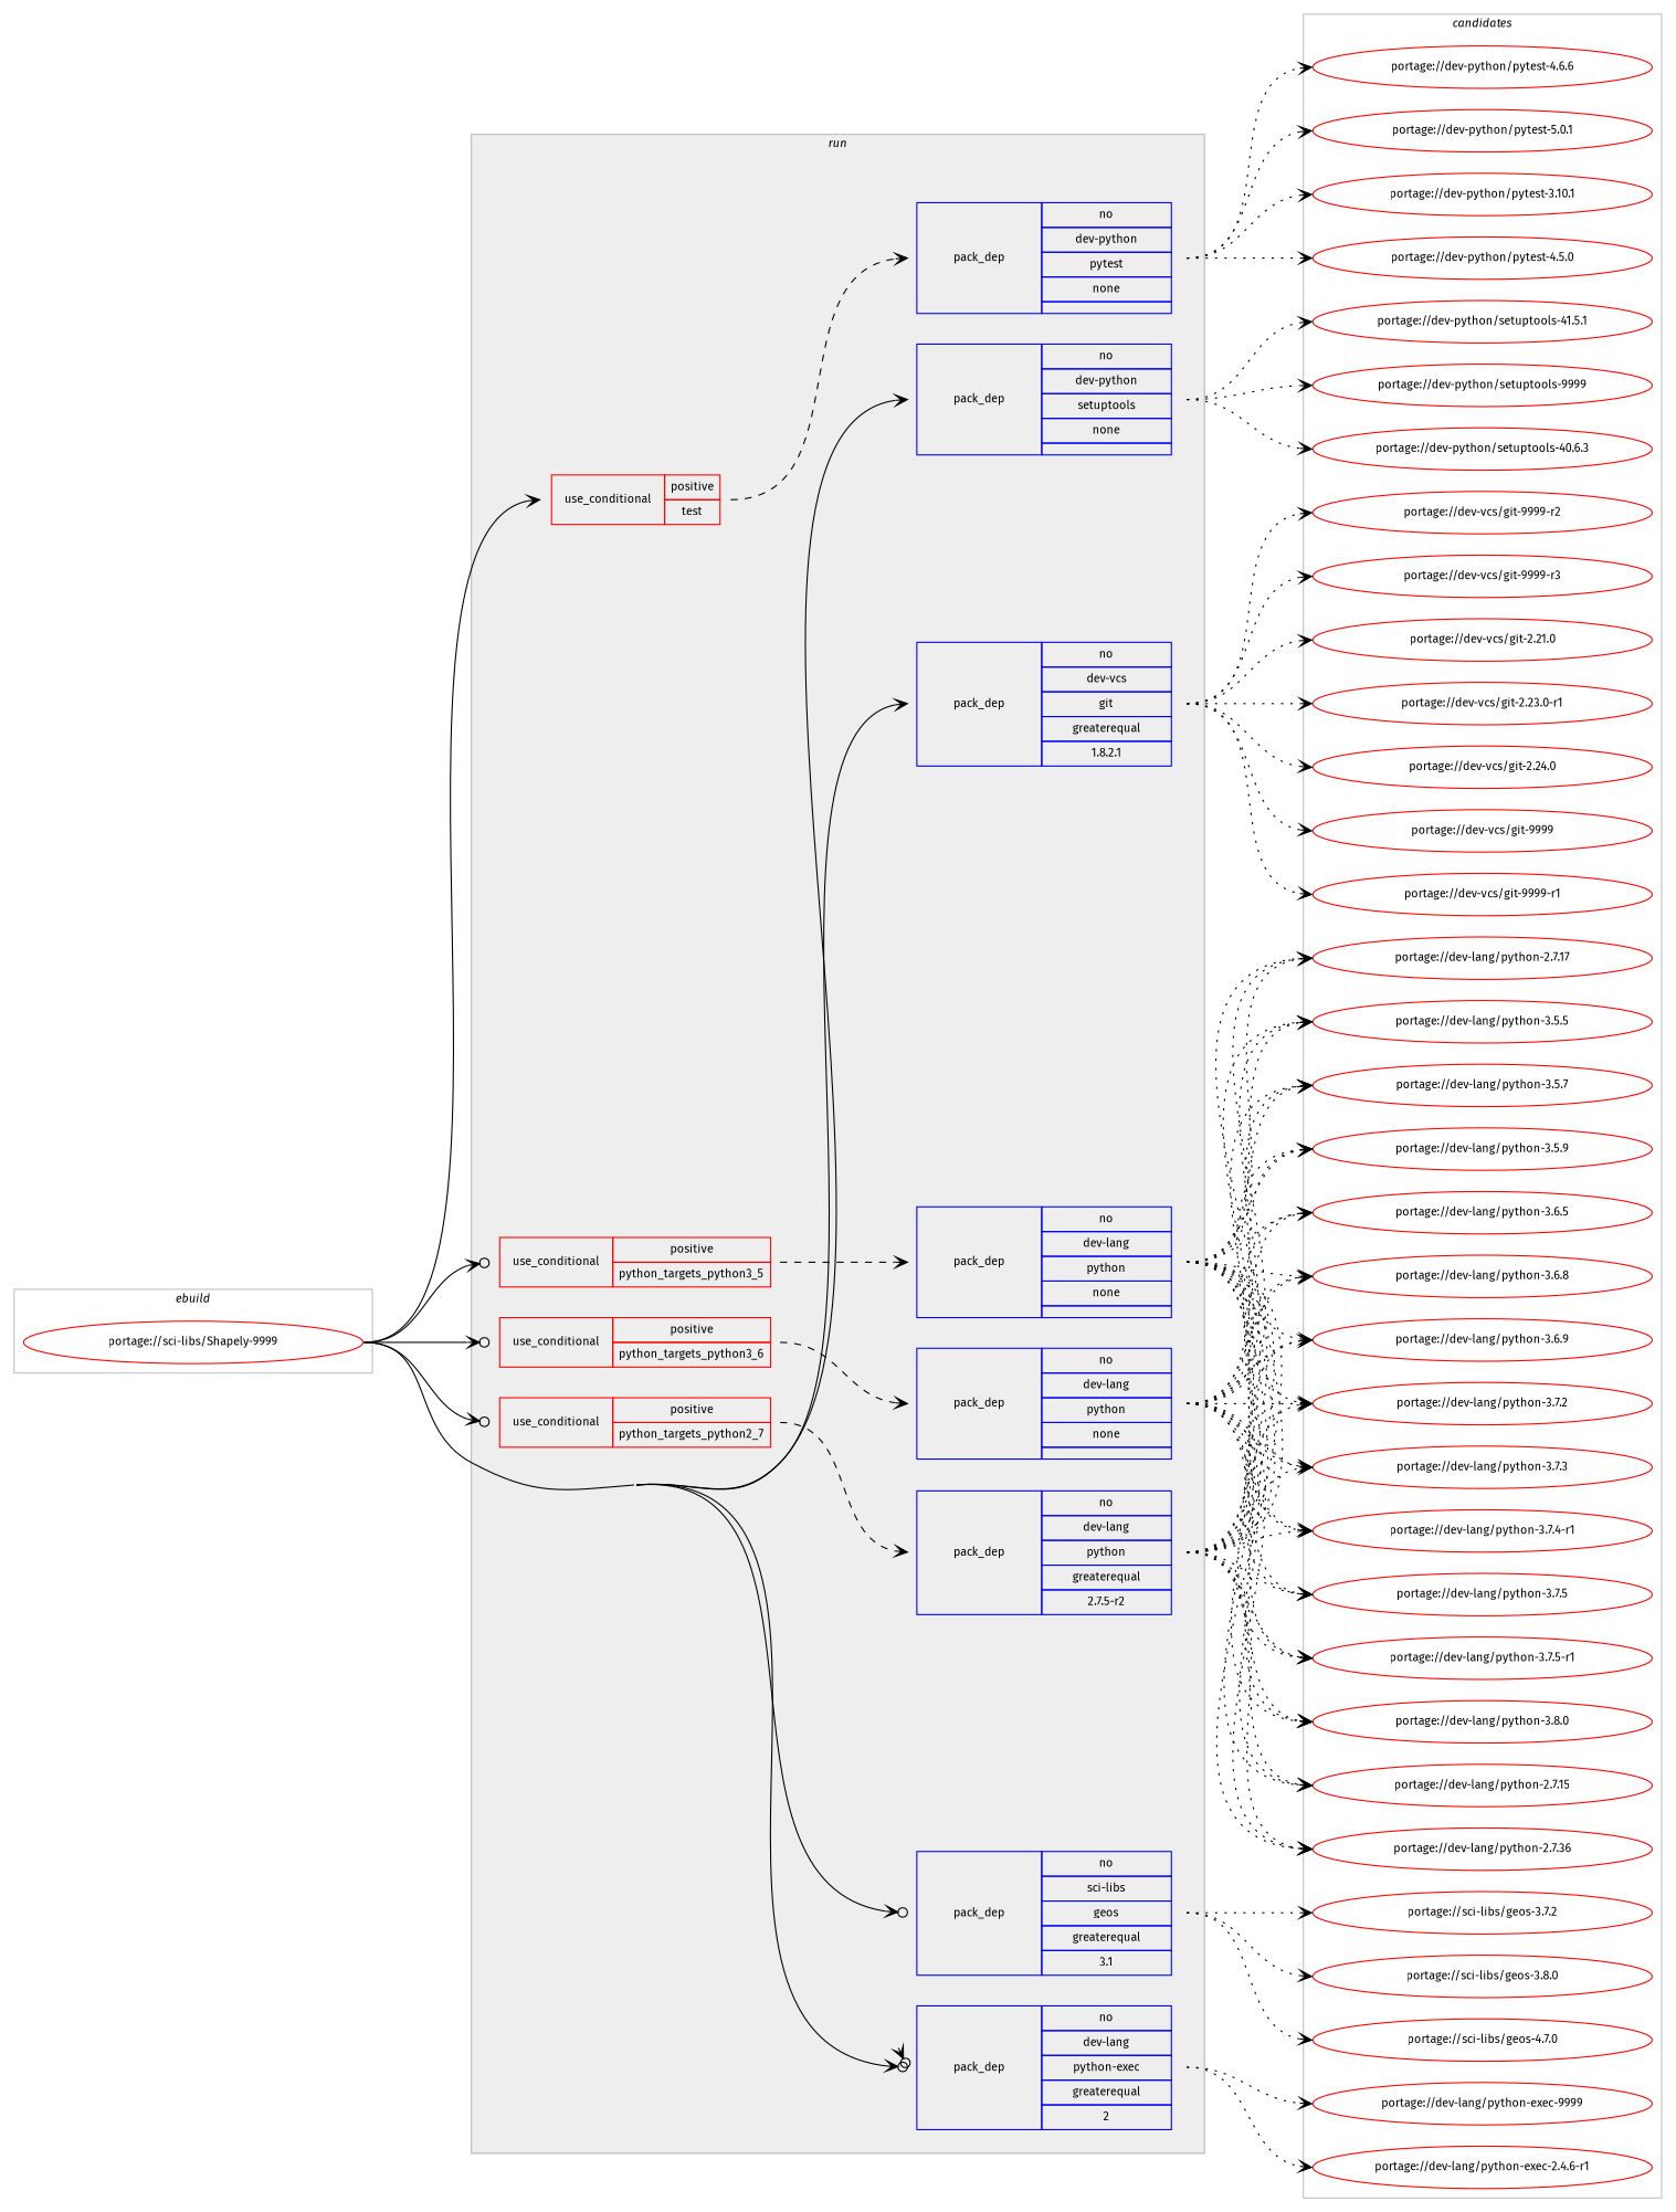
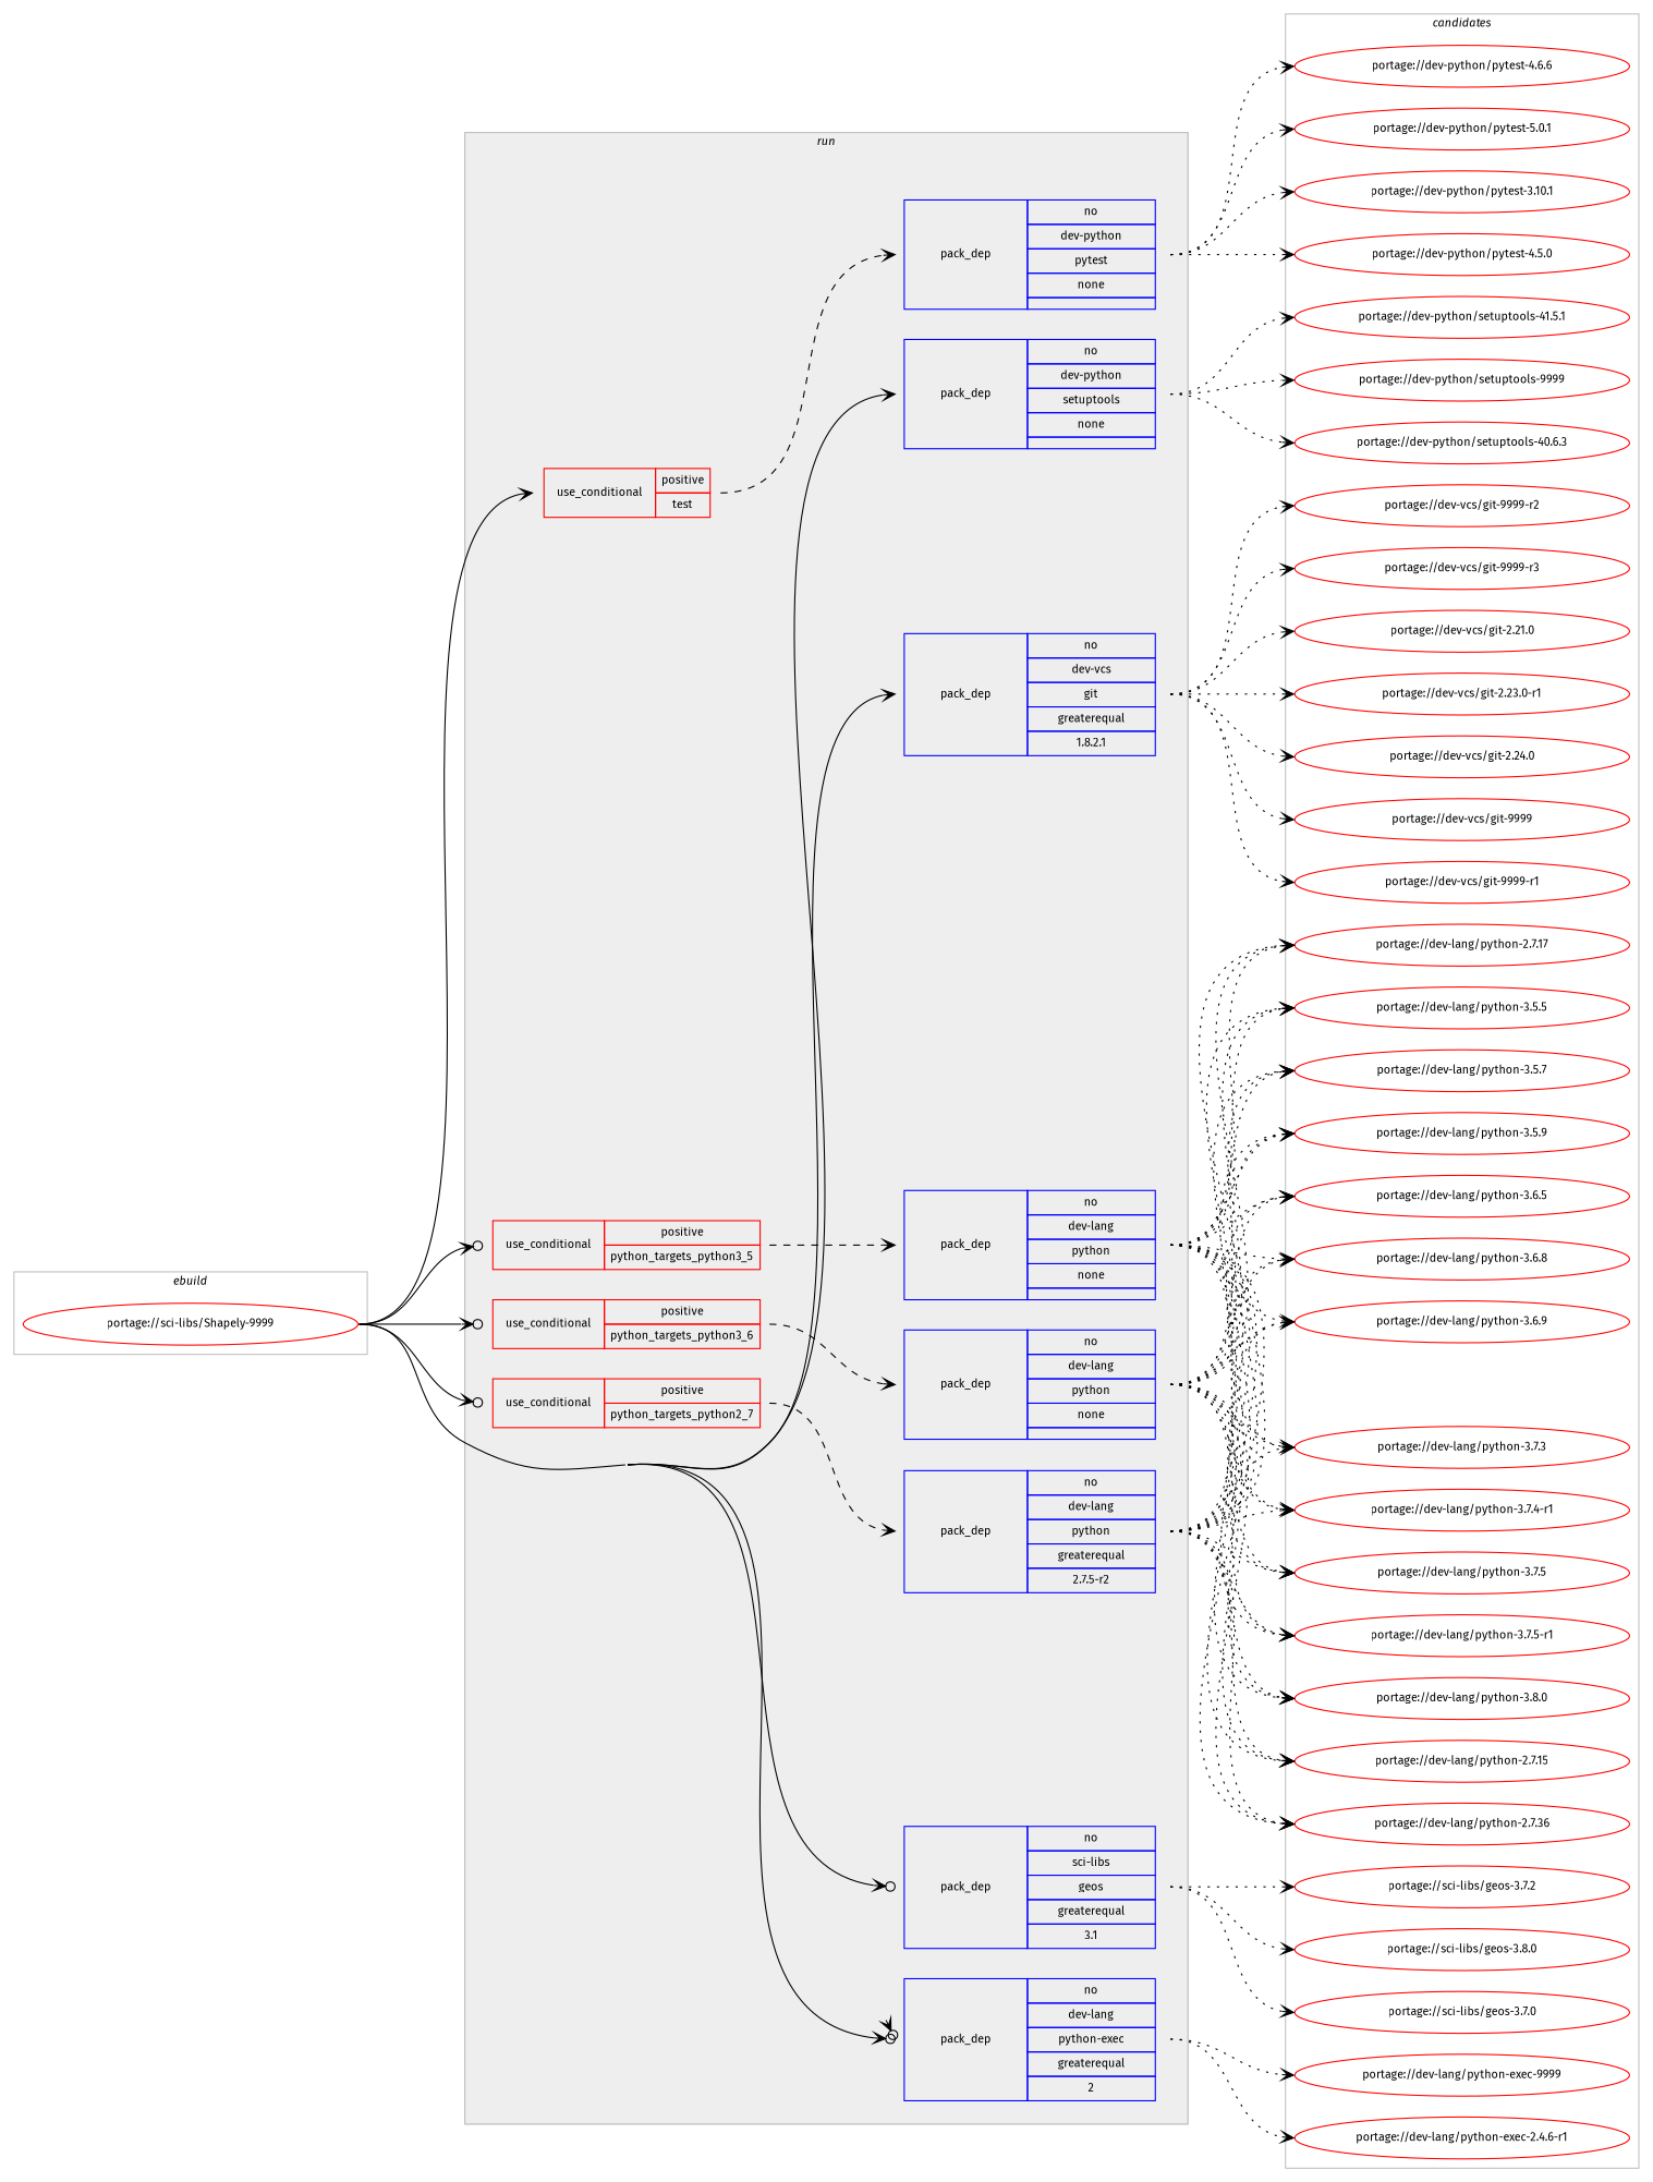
  digraph {
    compound=true
    concentrate=true
    fontname="Fira Sans"
    fontsize=10
    newrank=true
    rankdir=LR
    ranksep=1.5
    node [color=red fontname="Fira Sans" fontsize=10]
    edge [arrowhead=vee fontname="Fira Sans" headport=w style=dotted tailport=e weight=100]
    n1 [label="portage://sci-libs/Shapely-9999" width=4]
    n2 [color=blue label=<<TABLE BORDER="0" CELLBORDER="1" CELLSPACING="0" CELLPADDING="4" WIDTH="220"><TR><TD ROWSPAN="6" CELLPADDING="30">pack_dep</TD></TR><TR><TD WIDTH="110">no</TD></TR><TR><TD>dev-python</TD></TR><TR><TD>pytest</TD></TR><TR><TD>none</TD></TR><TR><TD></TD></TR></TABLE>> shape=none]
    n3 [label=<<TABLE BORDER="0" CELLBORDER="1" CELLSPACING="0" CELLPADDING="4"><TR><TD ROWSPAN="3" CELLPADDING="10">use_conditional</TD></TR><TR><TD>positive</TD></TR><TR><TD>test</TD></TR></TABLE>> shape=none]
    n4 [color=blue label=<<TABLE BORDER="0" CELLBORDER="1" CELLSPACING="0" CELLPADDING="4" WIDTH="220"><TR><TD ROWSPAN="6" CELLPADDING="30">pack_dep</TD></TR><TR><TD WIDTH="110">no</TD></TR><TR><TD>dev-python</TD></TR><TR><TD>setuptools</TD></TR><TR><TD>none</TD></TR><TR><TD></TD></TR></TABLE>> shape=none]
    n5 [color=blue label=<<TABLE BORDER="0" CELLBORDER="1" CELLSPACING="0" CELLPADDING="4" WIDTH="220"><TR><TD ROWSPAN="6" CELLPADDING="30">pack_dep</TD></TR><TR><TD WIDTH="110">no</TD></TR><TR><TD>dev-vcs</TD></TR><TR><TD>git</TD></TR><TR><TD>greaterequal</TD></TR><TR><TD>1.8.2.1</TD></TR></TABLE>> shape=none]
    n6 [color=blue label=<<TABLE BORDER="0" CELLBORDER="1" CELLSPACING="0" CELLPADDING="4" WIDTH="220"><TR><TD ROWSPAN="6" CELLPADDING="30">pack_dep</TD></TR><TR><TD WIDTH="110">no</TD></TR><TR><TD>sci-libs</TD></TR><TR><TD>geos</TD></TR><TR><TD>greaterequal</TD></TR><TR><TD>3.1</TD></TR></TABLE>> shape=none]
    n7 [color=blue label=<<TABLE BORDER="0" CELLBORDER="1" CELLSPACING="0" CELLPADDING="4" WIDTH="220"><TR><TD ROWSPAN="6" CELLPADDING="30">pack_dep</TD></TR><TR><TD WIDTH="110">no</TD></TR><TR><TD>dev-lang</TD></TR><TR><TD>python</TD></TR><TR><TD>greaterequal</TD></TR><TR><TD>2.7.5-r2</TD></TR></TABLE>> shape=none]
    n8 [label=<<TABLE BORDER="0" CELLBORDER="1" CELLSPACING="0" CELLPADDING="4"><TR><TD ROWSPAN="3" CELLPADDING="10">use_conditional</TD></TR><TR><TD>positive</TD></TR><TR><TD>python_targets_python2_7</TD></TR></TABLE>> shape=none]
    n9 [color=blue label=<<TABLE BORDER="0" CELLBORDER="1" CELLSPACING="0" CELLPADDING="4" WIDTH="220"><TR><TD ROWSPAN="6" CELLPADDING="30">pack_dep</TD></TR><TR><TD WIDTH="110">no</TD></TR><TR><TD>dev-lang</TD></TR><TR><TD>python</TD></TR><TR><TD>none</TD></TR><TR><TD></TD></TR></TABLE>> shape=none]
    n10 [label=<<TABLE BORDER="0" CELLBORDER="1" CELLSPACING="0" CELLPADDING="4"><TR><TD ROWSPAN="3" CELLPADDING="10">use_conditional</TD></TR><TR><TD>positive</TD></TR><TR><TD>python_targets_python3_5</TD></TR></TABLE>> shape=none]
    n11 [color=blue label=<<TABLE BORDER="0" CELLBORDER="1" CELLSPACING="0" CELLPADDING="4" WIDTH="220"><TR><TD ROWSPAN="6" CELLPADDING="30">pack_dep</TD></TR><TR><TD WIDTH="110">no</TD></TR><TR><TD>dev-lang</TD></TR><TR><TD>python</TD></TR><TR><TD>none</TD></TR><TR><TD></TD></TR></TABLE>> shape=none]
    n12 [label=<<TABLE BORDER="0" CELLBORDER="1" CELLSPACING="0" CELLPADDING="4"><TR><TD ROWSPAN="3" CELLPADDING="10">use_conditional</TD></TR><TR><TD>positive</TD></TR><TR><TD>python_targets_python3_6</TD></TR></TABLE>> shape=none]
    n13 [color=blue label=<<TABLE BORDER="0" CELLBORDER="1" CELLSPACING="0" CELLPADDING="4" WIDTH="220"><TR><TD ROWSPAN="6" CELLPADDING="30">pack_dep</TD></TR><TR><TD WIDTH="110">no</TD></TR><TR><TD>dev-lang</TD></TR><TR><TD>python-exec</TD></TR><TR><TD>greaterequal</TD></TR><TR><TD>2</TD></TR></TABLE>> shape=none]
    n14 [label="portage://dev-python/pytest-3.10.1" width=4]
    n15 [label="portage://dev-python/pytest-4.5.0" width=4]
    n16 [label="portage://dev-python/pytest-4.6.6" width=4]
    n17 [label="portage://dev-python/pytest-5.0.1" width=4]
    n18 [label="portage://dev-python/setuptools-40.6.3" width=4]
    n19 [label="portage://dev-python/setuptools-41.5.1" width=4]
    n20 [label="portage://dev-python/setuptools-9999" width=4]
    n21 [label="portage://dev-vcs/git-2.21.0" width=4]
    n22 [label="portage://dev-vcs/git-2.23.0-r1" width=4]
    n23 [label="portage://dev-vcs/git-2.24.0" width=4]
    n24 [label="portage://dev-vcs/git-9999" width=4]
    n25 [label="portage://dev-vcs/git-9999-r1" width=4]
    n26 [label="portage://dev-vcs/git-9999-r2" width=4]
    n27 [label="portage://dev-vcs/git-9999-r3" width=4]
    n28 [label="portage://dev-lang/python-2.7.15" width=4]
    n29 [label="portage://dev-lang/python-2.7.36" width=4]
    n30 [label="portage://dev-lang/python-2.7.17" width=4]
    n31 [label="portage://dev-lang/python-3.5.5" width=4]
    n32 [label="portage://dev-lang/python-3.5.7" width=4]
    n33 [label="portage://dev-lang/python-3.5.9" width=4]
    n34 [label="portage://dev-lang/python-3.6.5" width=4]
    n35 [label="portage://dev-lang/python-3.6.8" width=4]
    n36 [label="portage://dev-lang/python-3.6.9" width=4]
-   n37 [label="portage://dev-lang/python-3.7.2" width=4]
    n38 [label="portage://dev-lang/python-3.7.3" width=4]
    n39 [label="portage://dev-lang/python-3.7.4-r1" width=4]
    n40 [label="portage://dev-lang/python-3.7.5" width=4]
    n41 [label="portage://dev-lang/python-3.7.5-r1" width=4]
    n42 [label="portage://dev-lang/python-3.8.0" width=4]
    n43 [label="portage://dev-lang/python-exec-2.4.6-r1" width=4]
    n44 [label="portage://dev-lang/python-exec-9999" width=4]
-   n45 [label="portage://sci-libs/geos-4.7.0" width=4]
+   n45 [label="portage://sci-libs/geos-3.7.0" width=4]
    n46 [label="portage://sci-libs/geos-3.7.2" width=4]
    n47 [label="portage://sci-libs/geos-3.8.0" width=4]
    subgraph cluster_1 {
      color=gray
      label=<<i>ebuild</i>>
      rank=same
      n1
    }
    subgraph cluster_2 {
      color=gray
      label=<<i>dependencies</i>>
      subgraph cluster_3 {
        color=gray
        fillcolor="#eeeeee"
        label=<<i>compile</i>>
        style=filled
        subgraph sub_4 {
          color=gray
          fillcolor="#eeeeee"
          label=<<i>compile</i>>
          style=filled
          n3
          subgraph sub_5 {
            color=gray
            fillcolor="#eeeeee"
            label=<<i>compile</i>>
            style=filled
            n2
          }
        }
        subgraph sub_6 {
          color=gray
          fillcolor="#eeeeee"
          label=<<i>compile</i>>
          style=filled
          n4
        }
        subgraph sub_7 {
          color=gray
          fillcolor="#eeeeee"
          label=<<i>compile</i>>
          style=filled
          n5
        }
      }
      subgraph cluster_8 {
        color=gray
        fillcolor="#eeeeee"
        label=<<i>compile and run</i>>
        style=filled
        subgraph sub_9 {
          color=gray
          fillcolor="#eeeeee"
          label=<<i>compile and run</i>>
          style=filled
          n6
        }
        subgraph sub_10 {
          color=gray
          fillcolor="#eeeeee"
          label=<<i>compile and run</i>>
          style=filled
          n8
          subgraph sub_11 {
            color=gray
            fillcolor="#eeeeee"
            label=<<i>compile and run</i>>
            style=filled
            n7
          }
        }
        subgraph sub_12 {
          color=gray
          fillcolor="#eeeeee"
          label=<<i>compile and run</i>>
          style=filled
          n10
          subgraph sub_13 {
            color=gray
            fillcolor="#eeeeee"
            label=<<i>compile and run</i>>
            style=filled
            n9
          }
        }
        subgraph sub_14 {
          color=gray
          fillcolor="#eeeeee"
          label=<<i>compile and run</i>>
          style=filled
          n12
          subgraph sub_15 {
            color=gray
            fillcolor="#eeeeee"
            label=<<i>compile and run</i>>
            style=filled
            n11
          }
        }
        subgraph sub_16 {
          color=gray
          fillcolor="#eeeeee"
          label=<<i>compile and run</i>>
          style=filled
          n13
        }
      }
      subgraph cluster_17 {
        color=gray
        fillcolor="#eeeeee"
        label=<<i>run</i>>
        style=filled
      }
    }
    subgraph cluster_18 {
      color=gray
      label=<<i>candidates</i>>
      rank=same
      subgraph sub_19 {
        color=black
        label=<<i>candidates</i>>
        nodesep=1
        rank=same
        n14
        n15
        n16
        n17
      }
      subgraph sub_20 {
        color=black
        label=<<i>candidates</i>>
        nodesep=1
        rank=same
        n18
        n19
        n20
      }
      subgraph sub_21 {
        color=black
        label=<<i>candidates</i>>
        nodesep=1
        rank=same
        n21
        n22
        n23
        n24
        n25
        n26
        n27
      }
      subgraph sub_22 {
        color=black
        label=<<i>candidates</i>>
        nodesep=1
        rank=same
        n28
        n29
        n30
        n31
        n32
        n33
        n34
        n35
        n36
-       n37
        n38
        n39
        n40
        n41
        n42
      }
      subgraph sub_23 {
        color=black
        label=<<i>candidates</i>>
        nodesep=1
        rank=same
        n28
        n29
        n30
        n31
        n32
        n33
        n34
        n35
        n36
-       n37
        n38
        n39
        n40
        n41
        n42
      }
      subgraph sub_24 {
        color=black
        label=<<i>candidates</i>>
        nodesep=1
        rank=same
        n28
        n29
        n30
        n31
        n32
        n33
        n34
        n35
        n36
-       n37
        n38
        n39
        n40
        n41
        n42
      }
      subgraph sub_25 {
        color=black
        label=<<i>candidates</i>>
        nodesep=1
        rank=same
        n43
        n44
      }
      subgraph sub_26 {
        color=black
        label=<<i>candidates</i>>
        nodesep=1
        rank=same
        n45
        n46
        n47
      }
    }
    n1 -> n3 [style=solid weight=20]
    n1 -> n4 [style=solid weight=20]
    n1 -> n5 [style=solid weight=20]
    n1 -> n6 [arrowhead=odotvee style=solid weight=20]
    n1 -> n8 [arrowhead=odotvee style=solid weight=20]
    n1 -> n10 [arrowhead=odotvee style=solid weight=20]
    n1 -> n12 [arrowhead=odotvee style=solid weight=20]
    n1 -> n13 [arrowhead=odotvee style=solid weight=20]
    n2 -> n14
    n2 -> n15
    n2 -> n16
    n2 -> n17
    n3 -> n2 [style=dashed weight=20]
    n4 -> n18
    n4 -> n19
    n4 -> n20
    n5 -> n21
    n5 -> n22
    n5 -> n23
    n5 -> n24
    n5 -> n25
    n5 -> n26
    n5 -> n27
    n6 -> n45
    n6 -> n46
    n6 -> n47
    n7 -> n28
    n7 -> n29
    n7 -> n30
    n7 -> n31
    n7 -> n32
    n7 -> n33
    n7 -> n34
    n7 -> n35
    n7 -> n36
-   n7 -> n37
    n7 -> n38
    n7 -> n39
    n7 -> n40
    n7 -> n41
    n7 -> n42
    n8 -> n7 [style=dashed weight=20]
    n9 -> n28
    n9 -> n29
    n9 -> n30
    n9 -> n31
    n9 -> n32
    n9 -> n33
    n9 -> n34
    n9 -> n35
    n9 -> n36
-   n9 -> n37
    n9 -> n38
    n9 -> n39
    n9 -> n40
    n9 -> n41
    n9 -> n42
    n10 -> n9 [style=dashed weight=20]
    n11 -> n28
    n11 -> n29
    n11 -> n30
    n11 -> n31
    n11 -> n32
    n11 -> n33
    n11 -> n34
    n11 -> n35
    n11 -> n36
-   n11 -> n37
    n11 -> n38
    n11 -> n39
    n11 -> n40
    n11 -> n41
    n11 -> n42
    n12 -> n11 [style=dashed weight=20]
    n13 -> n43
    n13 -> n44
  }
